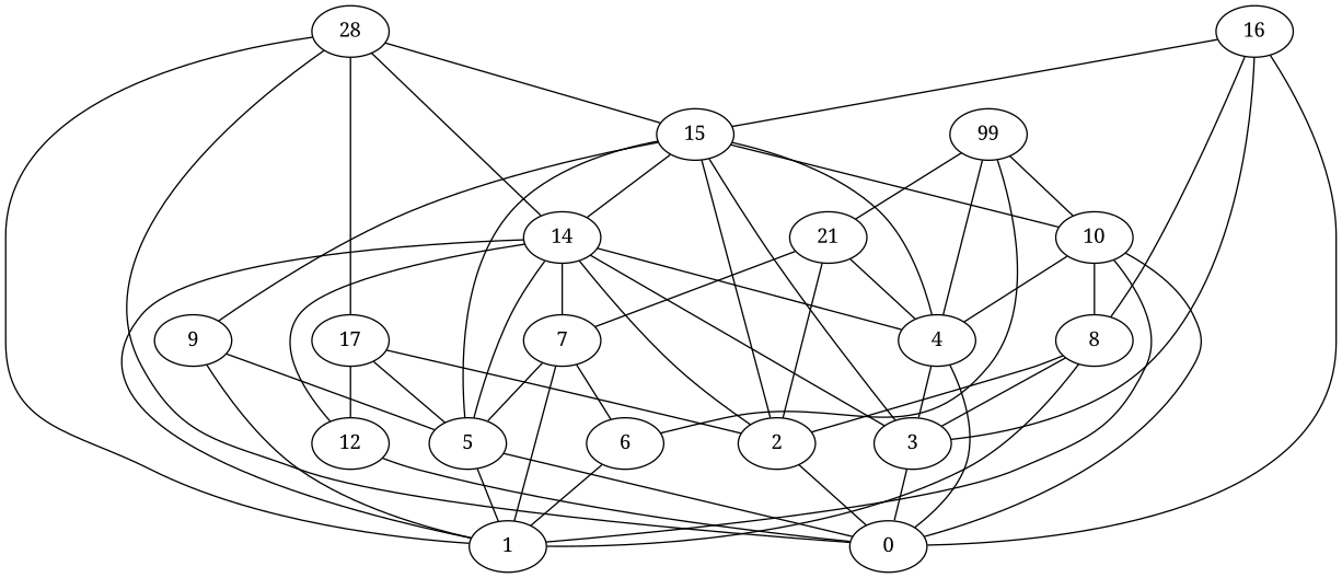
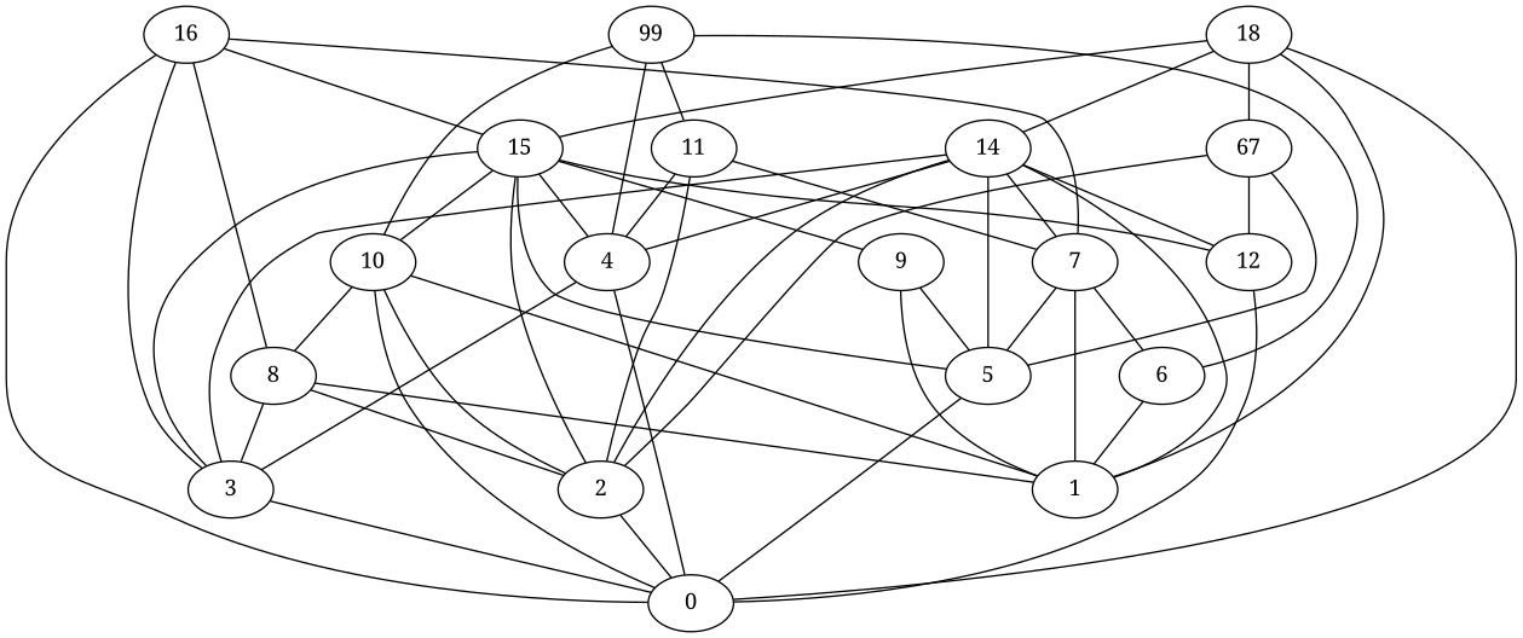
  digraph {
    fontname="Noto Serif"
    node [fontname="Noto Serif"]
    edge [color=black dir=none fontname="Noto Serif"]
    6
    1
    7
    5
    0
-   18 [label=28]
-   17
+   18
+   17 [label=67]
    14
    15
    12
    2
    4
    3
    10
    9
    8
    n17 [label=99]
-   11 [label=21]
+   11
    16
    subgraph sub_1 {
      6
      1
      7
      5
      0
      18
      17
      14
      15
      12
      2
      4
      3
      10
      9
      8
      n17
      11
      16
    }
    6 -> 1
    7 -> 6
    7 -> 1
    7 -> 5
-   5 -> 1
    5 -> 0
    18 -> 1
    18 -> 0
    18 -> 17
    18 -> 14
    18 -> 15
    17 -> 5
    17 -> 12
    17 -> 2
    14 -> 1
    14 -> 7
    14 -> 5
    14 -> 12
    14 -> 2
    14 -> 4
    14 -> 3
    15 -> 5
-   15 -> 14
+   15 -> 12
    15 -> 2
    15 -> 4
    15 -> 3
    15 -> 10
    15 -> 9
    12 -> 0
    2 -> 0
    4 -> 0
    4 -> 3
    3 -> 0
    10 -> 1
    10 -> 0
-   10 -> 4
+   10 -> 2
    10 -> 8
    9 -> 1
    9 -> 5
    8 -> 1
    8 -> 2
    8 -> 3
    n17 -> 6
    n17 -> 4
    n17 -> 10
    n17 -> 11
    11 -> 7
    11 -> 2
    11 -> 4
+   16 -> 7
    16 -> 0
    16 -> 15
    16 -> 3
    16 -> 8
  }
